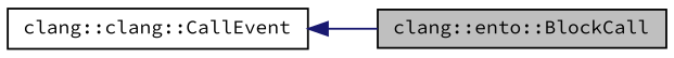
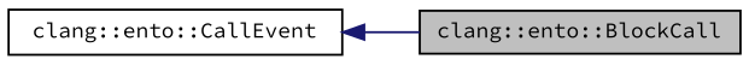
  digraph {
    rankdir=LR
    fontname="Source Code Pro"
    node [color=black fontname="Source Code Pro" fontsize=10 shape=record]
    n1 [fillcolor=grey75 fontcolor=black height=0.2 label="clang::ento::BlockCall" style=filled width=0.4]
-   n2 [height=0.2 label="clang::clang::CallEvent" width=0.4]
+   n2 [height=0.2 label="clang::ento::CallEvent" width=0.4]
    n2 -> n1 [color=midnightblue dir=back fontname="Source Code Pro" fontsize=10 labelfontname=Helvetica labelfontsize=10 style=solid]
  }
